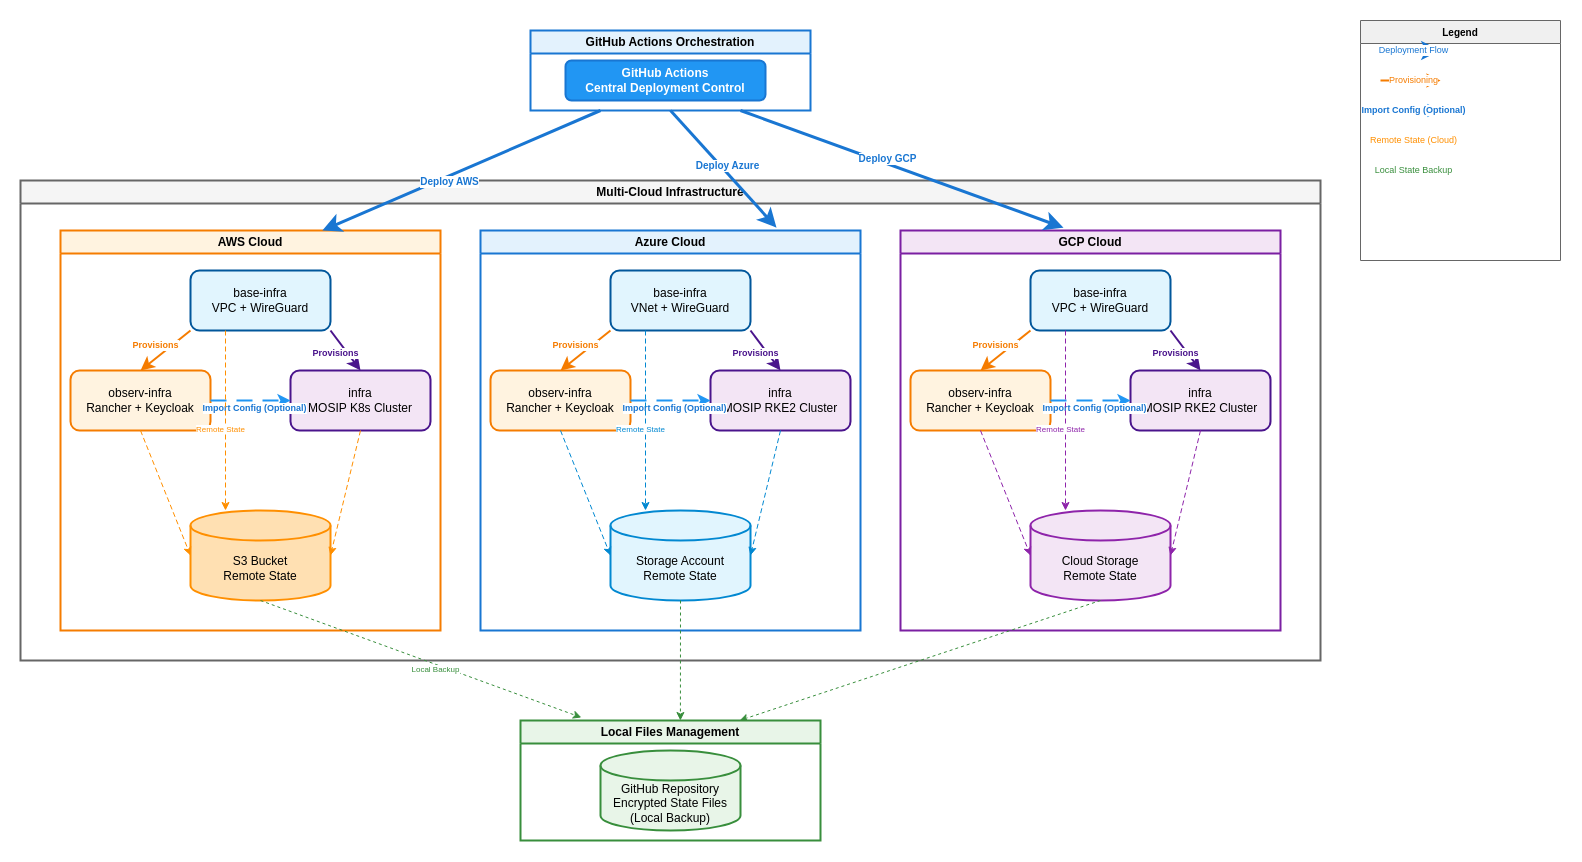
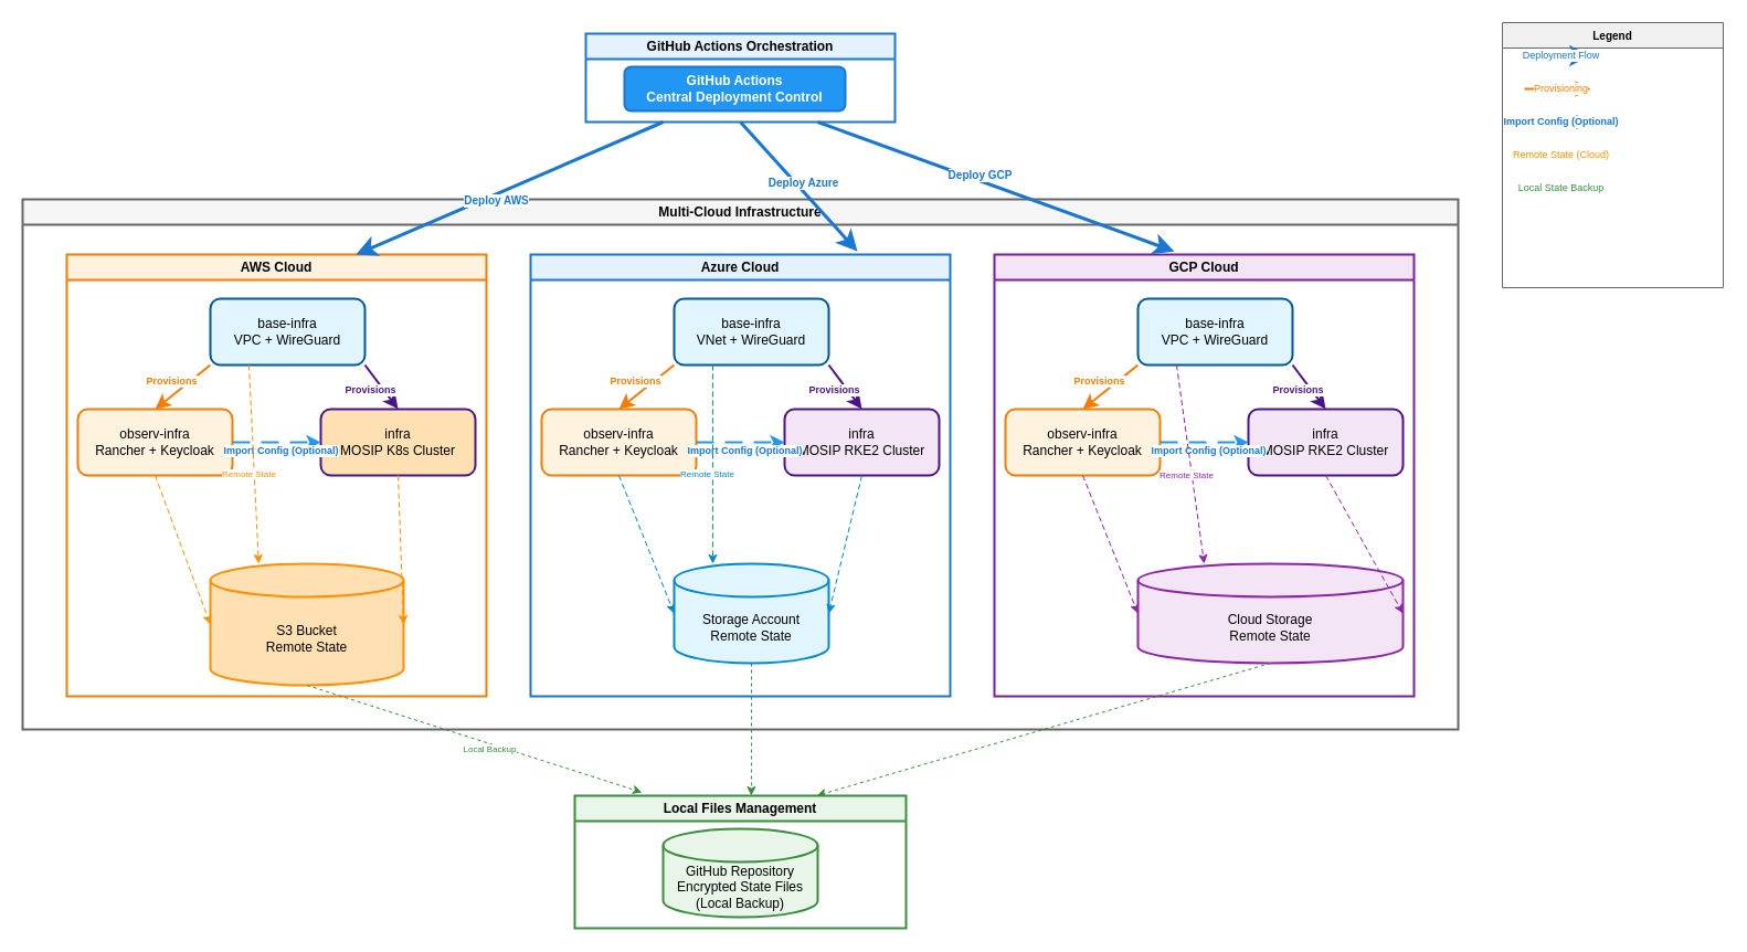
  <mxCell id="0" />
  <mxCell id="1" parent="0" />
  <mxCell id="2" value="GitHub Actions Orchestration" style="swimlane;whiteSpace=wrap;html=1;fillColor=#E3F2FD;strokeColor=#1976D2;strokeWidth=2;fontStyle=1;" parent="1" vertex="1"><mxGeometry x="530" y="30" width="280" height="80" as="geometry" /></mxCell>
  <mxCell id="3" value="GitHub Actions&#10;Central Deployment Control" style="rounded=1;whiteSpace=wrap;html=1;fillColor=#2196F3;strokeColor=#1976D2;strokeWidth=2;fontColor=#FFFFFF;fontStyle=1;" parent="2" vertex="1"><mxGeometry x="35" y="30" width="200" height="40" as="geometry" /></mxCell>
  <mxCell id="4" value="Multi-Cloud Infrastructure" style="swimlane;whiteSpace=wrap;html=1;fillColor=#F5F5F5;strokeColor=#666666;strokeWidth=2;fontStyle=1;" parent="1" vertex="1"><mxGeometry x="20" y="180" width="1300" height="480" as="geometry" /></mxCell>
  <mxCell id="5" value="AWS Cloud" style="swimlane;whiteSpace=wrap;html=1;fillColor=#FFF3E0;strokeColor=#F57C00;strokeWidth=2;fontStyle=1;" parent="4" vertex="1"><mxGeometry x="40" y="50" width="380" height="400" as="geometry" /></mxCell>
  <mxCell id="6" value="base-infra&#10;VPC + WireGuard" style="rounded=1;whiteSpace=wrap;html=1;fillColor=#E1F5FE;strokeColor=#01579B;strokeWidth=2;" parent="5" vertex="1"><mxGeometry x="130" y="40" width="140" height="60" as="geometry" /></mxCell>
  <mxCell id="7" value="observ-infra&#10;Rancher + Keycloak" style="rounded=1;whiteSpace=wrap;html=1;fillColor=#FFF3E0;strokeColor=#F57C00;strokeWidth=2;" parent="5" vertex="1"><mxGeometry x="10" y="140" width="140" height="60" as="geometry" /></mxCell>
- <mxCell id="8" value="infra&#10;MOSIP K8s Cluster" style="rounded=1;whiteSpace=wrap;html=1;fillColor=#F3E5F5;strokeColor=#4A148C;strokeWidth=2;" parent="5" vertex="1"><mxGeometry x="230" y="140" width="140" height="60" as="geometry" /></mxCell>
- <mxCell id="9" value="S3 Bucket&#10;Remote State" style="shape=cylinder3;whiteSpace=wrap;html=1;boundedLbl=1;backgroundOutline=1;size=15;fillColor=#FFE0B2;strokeColor=#FF8F00;strokeWidth=2;" parent="5" vertex="1"><mxGeometry x="130" y="280" width="140" height="90" as="geometry" /></mxCell>
+ <mxCell id="8" value="infra&#10;MOSIP K8s Cluster" style="rounded=1;whiteSpace=wrap;html=1;fillColor=#ffe0b2;strokeColor=#4A148C;strokeWidth=2;" parent="5" vertex="1"><mxGeometry x="230" y="140" width="140" height="60" as="geometry" /></mxCell>
+ <mxCell id="9" value="S3 Bucket&#10;Remote State" style="shape=cylinder3;whiteSpace=wrap;html=1;boundedLbl=1;backgroundOutline=1;size=15;fillColor=#FFE0B2;strokeColor=#FF8F00;strokeWidth=2;" parent="5" vertex="1"><mxGeometry x="130" y="280" width="175" height="110" as="geometry" /></mxCell>
  <mxCell id="10" value="Azure Cloud" style="swimlane;whiteSpace=wrap;html=1;fillColor=#E3F2FD;strokeColor=#1976D2;strokeWidth=2;fontStyle=1;" parent="4" vertex="1"><mxGeometry x="460" y="50" width="380" height="400" as="geometry" /></mxCell>
  <mxCell id="11" value="base-infra&#10;VNet + WireGuard" style="rounded=1;whiteSpace=wrap;html=1;fillColor=#E1F5FE;strokeColor=#01579B;strokeWidth=2;" parent="10" vertex="1"><mxGeometry x="130" y="40" width="140" height="60" as="geometry" /></mxCell>
  <mxCell id="12" value="observ-infra&#10;Rancher + Keycloak" style="rounded=1;whiteSpace=wrap;html=1;fillColor=#FFF3E0;strokeColor=#F57C00;strokeWidth=2;" parent="10" vertex="1"><mxGeometry x="10" y="140" width="140" height="60" as="geometry" /></mxCell>
  <mxCell id="13" value="infra&#10;MOSIP RKE2 Cluster" style="rounded=1;whiteSpace=wrap;html=1;fillColor=#F3E5F5;strokeColor=#4A148C;strokeWidth=2;" parent="10" vertex="1"><mxGeometry x="230" y="140" width="140" height="60" as="geometry" /></mxCell>
  <mxCell id="14" value="Storage Account&#10;Remote State" style="shape=cylinder3;whiteSpace=wrap;html=1;boundedLbl=1;backgroundOutline=1;size=15;fillColor=#E1F5FE;strokeColor=#0288D1;strokeWidth=2;" parent="10" vertex="1"><mxGeometry x="130" y="280" width="140" height="90" as="geometry" /></mxCell>
  <mxCell id="15" value="GCP Cloud" style="swimlane;whiteSpace=wrap;html=1;fillColor=#F3E5F5;strokeColor=#7B1FA2;strokeWidth=2;fontStyle=1;" parent="4" vertex="1"><mxGeometry x="880" y="50" width="380" height="400" as="geometry" /></mxCell>
  <mxCell id="16" value="base-infra&#10;VPC + WireGuard" style="rounded=1;whiteSpace=wrap;html=1;fillColor=#E1F5FE;strokeColor=#01579B;strokeWidth=2;" parent="15" vertex="1"><mxGeometry x="130" y="40" width="140" height="60" as="geometry" /></mxCell>
  <mxCell id="17" value="observ-infra&#10;Rancher + Keycloak" style="rounded=1;whiteSpace=wrap;html=1;fillColor=#FFF3E0;strokeColor=#F57C00;strokeWidth=2;" parent="15" vertex="1"><mxGeometry x="10" y="140" width="140" height="60" as="geometry" /></mxCell>
  <mxCell id="18" value="infra&#10;MOSIP RKE2 Cluster" style="rounded=1;whiteSpace=wrap;html=1;fillColor=#F3E5F5;strokeColor=#4A148C;strokeWidth=2;" parent="15" vertex="1"><mxGeometry x="230" y="140" width="140" height="60" as="geometry" /></mxCell>
- <mxCell id="19" value="Cloud Storage&#10;Remote State" style="shape=cylinder3;whiteSpace=wrap;html=1;boundedLbl=1;backgroundOutline=1;size=15;fillColor=#F3E5F5;strokeColor=#8E24AA;strokeWidth=2;" parent="15" vertex="1"><mxGeometry x="130" y="280" width="140" height="90" as="geometry" /></mxCell>
+ <mxCell id="19" value="Cloud Storage&#10;Remote State" style="shape=cylinder3;whiteSpace=wrap;html=1;boundedLbl=1;backgroundOutline=1;size=15;fillColor=#F3E5F5;strokeColor=#8E24AA;strokeWidth=2;" parent="15" vertex="1"><mxGeometry x="130" y="280" width="240" height="90" as="geometry" /></mxCell>
  <mxCell id="20" value="Deploy AWS" style="endArrow=classic;html=1;rounded=0;strokeWidth=3;strokeColor=#1976D2;endSize=10;fontColor=#1976D2;fontStyle=1;fontSize=10;entryX=0.689;entryY=0;entryDx=0;entryDy=0;entryPerimeter=0;" parent="1" target="5" edge="1"><mxGeometry x="0.1" y="5" width="50" height="50" relative="1" as="geometry"><mxPoint x="600" y="110" as="sourcePoint" /><mxPoint x="570" y="40" as="targetPoint" /><mxPoint as="offset" /></mxGeometry></mxCell>
  <mxCell id="21" value="Deploy Azure" style="endArrow=classic;html=1;rounded=0;strokeWidth=3;strokeColor=#1976D2;endSize=10;fontColor=#1976D2;fontStyle=1;fontSize=10;exitX=0.5;exitY=1;exitDx=0;exitDy=0;entryX=0.779;entryY=-0.007;entryDx=0;entryDy=0;entryPerimeter=0;" parent="1" source="2" target="10" edge="1"><mxGeometry y="5" width="50" height="50" relative="1" as="geometry"><mxPoint x="590" y="90" as="sourcePoint" /><mxPoint x="640" y="40" as="targetPoint" /><mxPoint as="offset" /></mxGeometry></mxCell>
  <mxCell id="22" value="Deploy GCP" style="endArrow=classic;html=1;rounded=0;strokeWidth=3;strokeColor=#1976D2;endSize=10;fontColor=#1976D2;fontStyle=1;fontSize=10;exitX=0.75;exitY=1;exitDx=0;exitDy=0;entryX=0.429;entryY=-0.007;entryDx=0;entryDy=0;entryPerimeter=0;" parent="1" source="2" target="15" edge="1"><mxGeometry x="-0.1" y="5" width="50" height="50" relative="1" as="geometry"><mxPoint x="660" y="90" as="sourcePoint" /><mxPoint x="710" y="40" as="targetPoint" /><mxPoint as="offset" /></mxGeometry></mxCell>
  <mxCell id="23" value="Provisions" style="endArrow=classic;html=1;rounded=0;strokeWidth=2;strokeColor=#F57C00;endSize=8;fontColor=#F57C00;fontStyle=1;fontSize=9;exitX=0;exitY=1;exitDx=0;exitDy=0;entryX=0.5;entryY=0;entryDx=0;entryDy=0;" parent="1" source="6" target="7" edge="1"><mxGeometry x="0.15" y="-10" width="50" height="50" relative="1" as="geometry"><mxPoint x="130" y="270" as="sourcePoint" /><mxPoint x="80" y="320" as="targetPoint" /><mxPoint as="offset" /></mxGeometry></mxCell>
  <mxCell id="24" value="Provisions" style="endArrow=classic;html=1;rounded=0;strokeWidth=2;strokeColor=#4A148C;endSize=8;fontColor=#4A148C;fontStyle=1;fontSize=9;exitX=1;exitY=1;exitDx=0;exitDy=0;entryX=0.5;entryY=0;entryDx=0;entryDy=0;" parent="1" source="6" target="8" edge="1"><mxGeometry x="-0.15" y="-10" width="50" height="50" relative="1" as="geometry"><mxPoint x="250" y="270" as="sourcePoint" /><mxPoint x="300" y="320" as="targetPoint" /><mxPoint as="offset" /></mxGeometry></mxCell>
  <mxCell id="25" value="Import Config (Optional)" style="endArrow=classic;html=1;rounded=0;strokeWidth=2;strokeColor=#2196F3;dashed=1;dashPattern=8 5;endSize=7;fontColor=#1976D2;fontStyle=1;fontSize=9;exitX=1;exitY=0.5;exitDx=0;exitDy=0;entryX=0;entryY=0.5;entryDx=0;entryDy=0;" parent="1" source="7" target="8" edge="1"><mxGeometry x="0.1" y="-8" width="50" height="50" relative="1" as="geometry"><mxPoint x="160" y="335" as="sourcePoint" /><mxPoint x="210" y="285" as="targetPoint" /><mxPoint as="offset" /></mxGeometry></mxCell>
  <mxCell id="26" value="Remote State" style="endArrow=classic;html=1;rounded=0;strokeWidth=1;strokeColor=#FF8F00;dashed=1;dashPattern=5 3;endSize=6;fontColor=#FF8F00;fontSize=8;exitX=0.25;exitY=1;exitDx=0;exitDy=0;entryX=0.25;entryY=0;entryDx=0;entryDy=0;entryPerimeter=0;" parent="1" source="6" target="9" edge="1"><mxGeometry x="0.1" y="-5" width="50" height="50" relative="1" as="geometry"><mxPoint x="150" y="280" as="sourcePoint" /><mxPoint x="200" y="230" as="targetPoint" /><mxPoint as="offset" /></mxGeometry></mxCell>
  <mxCell id="27" value="" style="endArrow=classic;html=1;rounded=0;strokeWidth=1;strokeColor=#FF8F00;dashed=1;dashPattern=5 3;endSize=6;exitX=0.5;exitY=1;exitDx=0;exitDy=0;entryX=0;entryY=0.5;entryDx=0;entryDy=0;entryPerimeter=0;" parent="1" source="7" target="9" edge="1"><mxGeometry width="50" height="50" relative="1" as="geometry"><mxPoint x="80" y="380" as="sourcePoint" /><mxPoint x="130" y="460" as="targetPoint" /></mxGeometry></mxCell>
  <mxCell id="28" value="" style="endArrow=classic;html=1;rounded=0;strokeWidth=1;strokeColor=#FF8F00;dashed=1;dashPattern=5 3;endSize=6;exitX=0.5;exitY=1;exitDx=0;exitDy=0;entryX=1;entryY=0.5;entryDx=0;entryDy=0;entryPerimeter=0;" parent="1" source="8" target="9" edge="1"><mxGeometry width="50" height="50" relative="1" as="geometry"><mxPoint x="270" y="380" as="sourcePoint" /><mxPoint x="220" y="460" as="targetPoint" /></mxGeometry></mxCell>
  <mxCell id="29" value="Local Backup" style="endArrow=classic;html=1;rounded=0;strokeWidth=1;strokeColor=#388E3C;dashed=1;dashPattern=3 3;endSize=6;fontColor=#388E3C;fontSize=8;exitX=0.5;exitY=1;exitDx=0;exitDy=0;entryX=0.203;entryY=-0.025;entryDx=0;entryDy=0;entryPerimeter=0;" parent="1" source="9" target="44" edge="1"><mxGeometry x="0.1" y="-5" width="50" height="50" relative="1" as="geometry"><mxPoint x="230" y="630" as="sourcePoint" /><mxPoint x="170" y="700" as="targetPoint" /><mxPoint as="offset" /></mxGeometry></mxCell>
  <mxCell id="30" value="Provisions" style="endArrow=classic;html=1;rounded=0;strokeWidth=2;strokeColor=#F57C00;endSize=8;fontColor=#F57C00;fontStyle=1;fontSize=9;exitX=0;exitY=1;exitDx=0;exitDy=0;entryX=0.5;entryY=0;entryDx=0;entryDy=0;" parent="1" source="11" target="12" edge="1"><mxGeometry x="0.15" y="-10" width="50" height="50" relative="1" as="geometry"><mxPoint x="500" y="270" as="sourcePoint" /><mxPoint x="450" y="320" as="targetPoint" /><mxPoint as="offset" /></mxGeometry></mxCell>
  <mxCell id="31" value="Provisions" style="endArrow=classic;html=1;rounded=0;strokeWidth=2;strokeColor=#4A148C;endSize=8;fontColor=#4A148C;fontStyle=1;fontSize=9;exitX=1;exitY=1;exitDx=0;exitDy=0;entryX=0.5;entryY=0;entryDx=0;entryDy=0;" parent="1" source="11" target="13" edge="1"><mxGeometry x="-0.15" y="-10" width="50" height="50" relative="1" as="geometry"><mxPoint x="620" y="270" as="sourcePoint" /><mxPoint x="670" y="320" as="targetPoint" /><mxPoint as="offset" /></mxGeometry></mxCell>
  <mxCell id="32" value="Import Config (Optional)" style="endArrow=classic;html=1;rounded=0;strokeWidth=2;strokeColor=#2196F3;dashed=1;dashPattern=8 5;endSize=7;fontColor=#1976D2;fontStyle=1;fontSize=9;exitX=1;exitY=0.5;exitDx=0;exitDy=0;entryX=0;entryY=0.5;entryDx=0;entryDy=0;" parent="1" source="12" target="13" edge="1"><mxGeometry x="0.1" y="-8" width="50" height="50" relative="1" as="geometry"><mxPoint x="540" y="335" as="sourcePoint" /><mxPoint x="580" y="335" as="targetPoint" /><mxPoint as="offset" /></mxGeometry></mxCell>
  <mxCell id="33" value="Remote State" style="endArrow=classic;html=1;rounded=0;strokeWidth=1;strokeColor=#0288D1;dashed=1;dashPattern=5 3;endSize=6;fontColor=#0288D1;fontSize=8;exitX=0.25;exitY=1;exitDx=0;exitDy=0;entryX=0.25;entryY=0;entryDx=0;entryDy=0;entryPerimeter=0;" parent="1" source="11" target="14" edge="1"><mxGeometry x="0.1" y="-5" width="50" height="50" relative="1" as="geometry"><mxPoint x="530" y="280" as="sourcePoint" /><mxPoint x="580" y="230" as="targetPoint" /><mxPoint as="offset" /></mxGeometry></mxCell>
  <mxCell id="34" value="" style="endArrow=classic;html=1;rounded=0;strokeWidth=1;strokeColor=#0288D1;dashed=1;dashPattern=5 3;endSize=6;exitX=0.5;exitY=1;exitDx=0;exitDy=0;entryX=0;entryY=0.5;entryDx=0;entryDy=0;entryPerimeter=0;" parent="1" source="12" target="14" edge="1"><mxGeometry width="50" height="50" relative="1" as="geometry"><mxPoint x="480" y="380" as="sourcePoint" /><mxPoint x="500" y="460" as="targetPoint" /></mxGeometry></mxCell>
  <mxCell id="35" value="" style="endArrow=classic;html=1;rounded=0;strokeWidth=1;strokeColor=#0288D1;dashed=1;dashPattern=5 3;endSize=6;exitX=0.5;exitY=1;exitDx=0;exitDy=0;entryX=1;entryY=0.5;entryDx=0;entryDy=0;entryPerimeter=0;" parent="1" source="13" target="14" edge="1"><mxGeometry width="50" height="50" relative="1" as="geometry"><mxPoint x="640" y="380" as="sourcePoint" /><mxPoint x="620" y="460" as="targetPoint" /></mxGeometry></mxCell>
  <mxCell id="36" value="" style="endArrow=classic;html=1;rounded=0;strokeWidth=1;strokeColor=#388E3C;dashed=1;dashPattern=3 3;endSize=6;exitX=0.5;exitY=1;exitDx=0;exitDy=0;entryX=0.533;entryY=0;entryDx=0;entryDy=0;entryPerimeter=0;" parent="1" source="14" target="44" edge="1"><mxGeometry width="50" height="50" relative="1" as="geometry"><mxPoint x="610" y="630" as="sourcePoint" /><mxPoint x="170" y="700" as="targetPoint" /></mxGeometry></mxCell>
  <mxCell id="37" value="Provisions" style="endArrow=classic;html=1;rounded=0;strokeWidth=2;strokeColor=#F57C00;endSize=8;fontColor=#F57C00;fontStyle=1;fontSize=9;exitX=0;exitY=1;exitDx=0;exitDy=0;entryX=0.5;entryY=0;entryDx=0;entryDy=0;" parent="1" source="16" target="17" edge="1"><mxGeometry x="0.15" y="-10" width="50" height="50" relative="1" as="geometry"><mxPoint x="870" y="270" as="sourcePoint" /><mxPoint x="820" y="320" as="targetPoint" /><mxPoint as="offset" /></mxGeometry></mxCell>
  <mxCell id="38" value="Provisions" style="endArrow=classic;html=1;rounded=0;strokeWidth=2;strokeColor=#4A148C;endSize=8;fontColor=#4A148C;fontStyle=1;fontSize=9;exitX=1;exitY=1;exitDx=0;exitDy=0;entryX=0.5;entryY=0;entryDx=0;entryDy=0;" parent="1" source="16" target="18" edge="1"><mxGeometry x="-0.15" y="-10" width="50" height="50" relative="1" as="geometry"><mxPoint x="990" y="270" as="sourcePoint" /><mxPoint x="1040" y="320" as="targetPoint" /><mxPoint as="offset" /></mxGeometry></mxCell>
  <mxCell id="39" value="Import Config (Optional)" style="endArrow=classic;html=1;rounded=0;strokeWidth=2;strokeColor=#2196F3;dashed=1;dashPattern=8 5;endSize=7;fontColor=#1976D2;fontStyle=1;fontSize=9;exitX=1;exitY=0.5;exitDx=0;exitDy=0;entryX=0;entryY=0.5;entryDx=0;entryDy=0;" parent="1" source="17" target="18" edge="1"><mxGeometry x="0.1" y="-8" width="50" height="50" relative="1" as="geometry"><mxPoint x="910" y="335" as="sourcePoint" /><mxPoint x="950" y="335" as="targetPoint" /><mxPoint as="offset" /></mxGeometry></mxCell>
  <mxCell id="40" value="Remote State" style="endArrow=classic;html=1;rounded=0;strokeWidth=1;strokeColor=#8E24AA;dashed=1;dashPattern=5 3;endSize=6;fontColor=#8E24AA;fontSize=8;exitX=0.25;exitY=1;exitDx=0;exitDy=0;entryX=0.25;entryY=0;entryDx=0;entryDy=0;entryPerimeter=0;" parent="1" source="16" target="19" edge="1"><mxGeometry x="0.1" y="-5" width="50" height="50" relative="1" as="geometry"><mxPoint x="900" y="280" as="sourcePoint" /><mxPoint x="950" y="230" as="targetPoint" /><mxPoint as="offset" /></mxGeometry></mxCell>
  <mxCell id="41" value="" style="endArrow=classic;html=1;rounded=0;strokeWidth=1;strokeColor=#8E24AA;dashed=1;dashPattern=5 3;endSize=6;exitX=0.5;exitY=1;exitDx=0;exitDy=0;entryX=0;entryY=0.5;entryDx=0;entryDy=0;entryPerimeter=0;" parent="1" source="17" target="19" edge="1"><mxGeometry width="50" height="50" relative="1" as="geometry"><mxPoint x="850" y="380" as="sourcePoint" /><mxPoint x="870" y="460" as="targetPoint" /></mxGeometry></mxCell>
  <mxCell id="42" value="" style="endArrow=classic;html=1;rounded=0;strokeWidth=1;strokeColor=#8E24AA;dashed=1;dashPattern=5 3;endSize=6;exitX=0.5;exitY=1;exitDx=0;exitDy=0;entryX=1;entryY=0.5;entryDx=0;entryDy=0;entryPerimeter=0;" parent="1" source="18" target="19" edge="1"><mxGeometry width="50" height="50" relative="1" as="geometry"><mxPoint x="1010" y="380" as="sourcePoint" /><mxPoint x="990" y="460" as="targetPoint" /></mxGeometry></mxCell>
  <mxCell id="43" value="" style="endArrow=classic;html=1;rounded=0;strokeWidth=1;strokeColor=#388E3C;dashed=1;dashPattern=3 3;endSize=6;exitX=0.5;exitY=1;exitDx=0;exitDy=0;entryX=0.73;entryY=0;entryDx=0;entryDy=0;entryPerimeter=0;" parent="1" source="19" target="44" edge="1"><mxGeometry width="50" height="50" relative="1" as="geometry"><mxPoint x="1010" y="630" as="sourcePoint" /><mxPoint x="170" y="700" as="targetPoint" /></mxGeometry></mxCell>
  <mxCell id="44" value="Local Files Management" style="swimlane;whiteSpace=wrap;html=1;fillColor=#E8F5E8;strokeColor=#388E3C;strokeWidth=2;fontStyle=1;" parent="1" vertex="1"><mxGeometry x="520" y="720" width="300" height="120" as="geometry" /></mxCell>
  <mxCell id="45" value="GitHub Repository&#10;Encrypted State Files&#10;(Local Backup)" style="shape=cylinder3;whiteSpace=wrap;html=1;boundedLbl=1;backgroundOutline=1;size=15;fillColor=#E8F5E8;strokeColor=#388E3C;strokeWidth=2;" parent="44" vertex="1"><mxGeometry x="80" y="30" width="140" height="80" as="geometry" /></mxCell>
  <mxCell id="46" value="Legend" style="swimlane;whiteSpace=wrap;html=1;fillColor=#F0F0F0;strokeColor=#666666;strokeWidth=1;fontStyle=1;fontSize=10;" parent="1" vertex="1"><mxGeometry x="1360" y="20" width="200" height="240" as="geometry" /></mxCell>
  <mxCell id="47" value="Deployment Flow" style="endArrow=classic;html=1;strokeWidth=3;strokeColor=#1976D2;endSize=10;fontColor=#1976D2;fontSize=9;" parent="46" edge="1"><mxGeometry x="0.1" width="50" height="50" relative="1" as="geometry"><mxPoint x="20" y="30" as="sourcePoint" /><mxPoint x="80" y="30" as="targetPoint" /></mxGeometry></mxCell>
  <mxCell id="48" value="Provisioning" style="endArrow=classic;html=1;strokeWidth=2;strokeColor=#F57C00;endSize=8;fontColor=#F57C00;fontSize=9;" parent="46" edge="1"><mxGeometry x="0.1" width="50" height="50" relative="1" as="geometry"><mxPoint x="20" y="60" as="sourcePoint" /><mxPoint x="80" y="60" as="targetPoint" /></mxGeometry></mxCell>
  <mxCell id="49" value="Import Config (Optional)" style="endArrow=classic;html=1;strokeWidth=2;strokeColor=#2196F3;dashed=1;dashPattern=8 5;endSize=7;fontColor=#1976D2;fontSize=9;fontStyle=1;" parent="46" edge="1"><mxGeometry x="0.1" width="50" height="50" relative="1" as="geometry"><mxPoint x="20" y="90" as="sourcePoint" /><mxPoint x="80" y="90" as="targetPoint" /></mxGeometry></mxCell>
  <mxCell id="50" value="Remote State (Cloud)" style="endArrow=classic;html=1;strokeWidth=1;strokeColor=#FF8F00;dashed=1;dashPattern=5 3;endSize=6;fontColor=#FF8F00;fontSize=9;" parent="46" edge="1"><mxGeometry x="0.1" width="50" height="50" relative="1" as="geometry"><mxPoint x="20" y="120" as="sourcePoint" /><mxPoint x="80" y="120" as="targetPoint" /></mxGeometry></mxCell>
  <mxCell id="51" value="Local State Backup" style="endArrow=classic;html=1;strokeWidth=1;strokeColor=#388E3C;dashed=1;dashPattern=3 3;endSize=6;fontColor=#388E3C;fontSize=9;" parent="46" edge="1"><mxGeometry x="0.1" width="50" height="50" relative="1" as="geometry"><mxPoint x="20" y="150" as="sourcePoint" /><mxPoint x="80" y="150" as="targetPoint" /></mxGeometry></mxCell>
